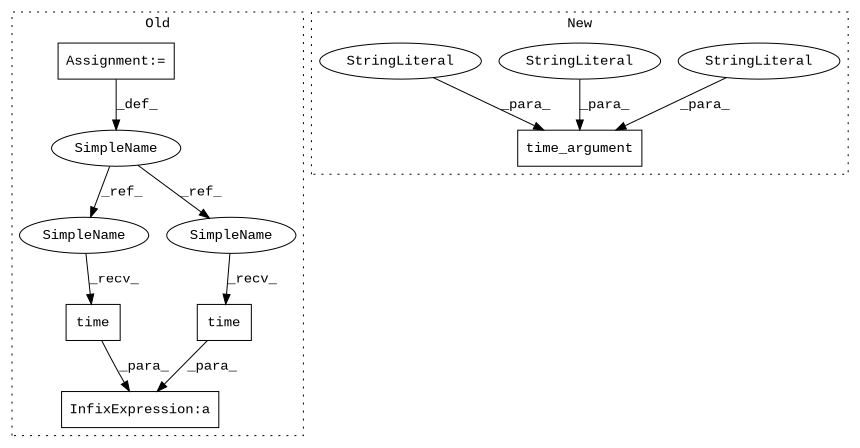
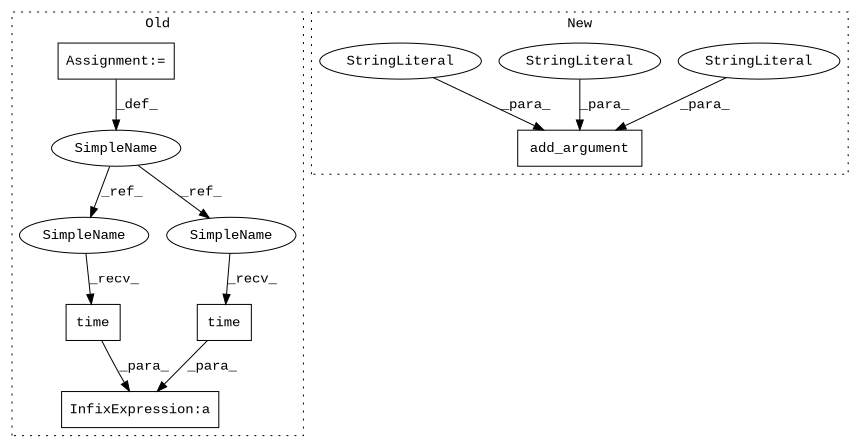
  digraph {
    fontname="Liberation Mono"
    node [a=32 l=4 s=1061 shape=ellipse fontname="Liberation Mono"]
    edge [fontname="Liberation Mono"]
    n1 [l=6 label=time s=5592 shape=box]
    n2 [a=27 l=3 label="InfixExpression:a" s=5598 shape=box]
    n3 [a=42 label=SimpleName]
    n4 [l=6 label=time s=4455 shape=box]
    n5 [a=7 label="Assignment:=" shape=box]
    n6 [a=42 label=SimpleName s=4450]
    n7 [a=42 label=SimpleName s=5587]
-   n8 [l="13,1" label=time_argument s="1754,1835" shape=box]
+   n8 [l="13,1" label=add_argument s="1754,1835" shape=box]
    n9 [a=45 l=10 label=StringLiteral s=1767]
    n10 [a=45 l=44 label=StringLiteral s=1791]
    n11 [a=45 l=12 label=StringLiteral s=1778]
    subgraph cluster_1 {
      label=Old
      style=dotted
      n1
      n2
      n3
      n4
      n5
      n6
      n7
    }
    subgraph cluster_2 {
      label=New
      style=dotted
      n8
      n9
      n10
      n11
    }
    n1 -> n2 [label=_para_]
    n3 -> n6 [label=_ref_]
    n3 -> n7 [label=_ref_]
    n4 -> n2 [label=_para_]
    n5 -> n3 [label=_def_]
    n6 -> n4 [label=_recv_]
    n7 -> n1 [label=_recv_]
    n9 -> n8 [label=_para_]
    n10 -> n8 [label=_para_]
    n11 -> n8 [label=_para_]
  }
